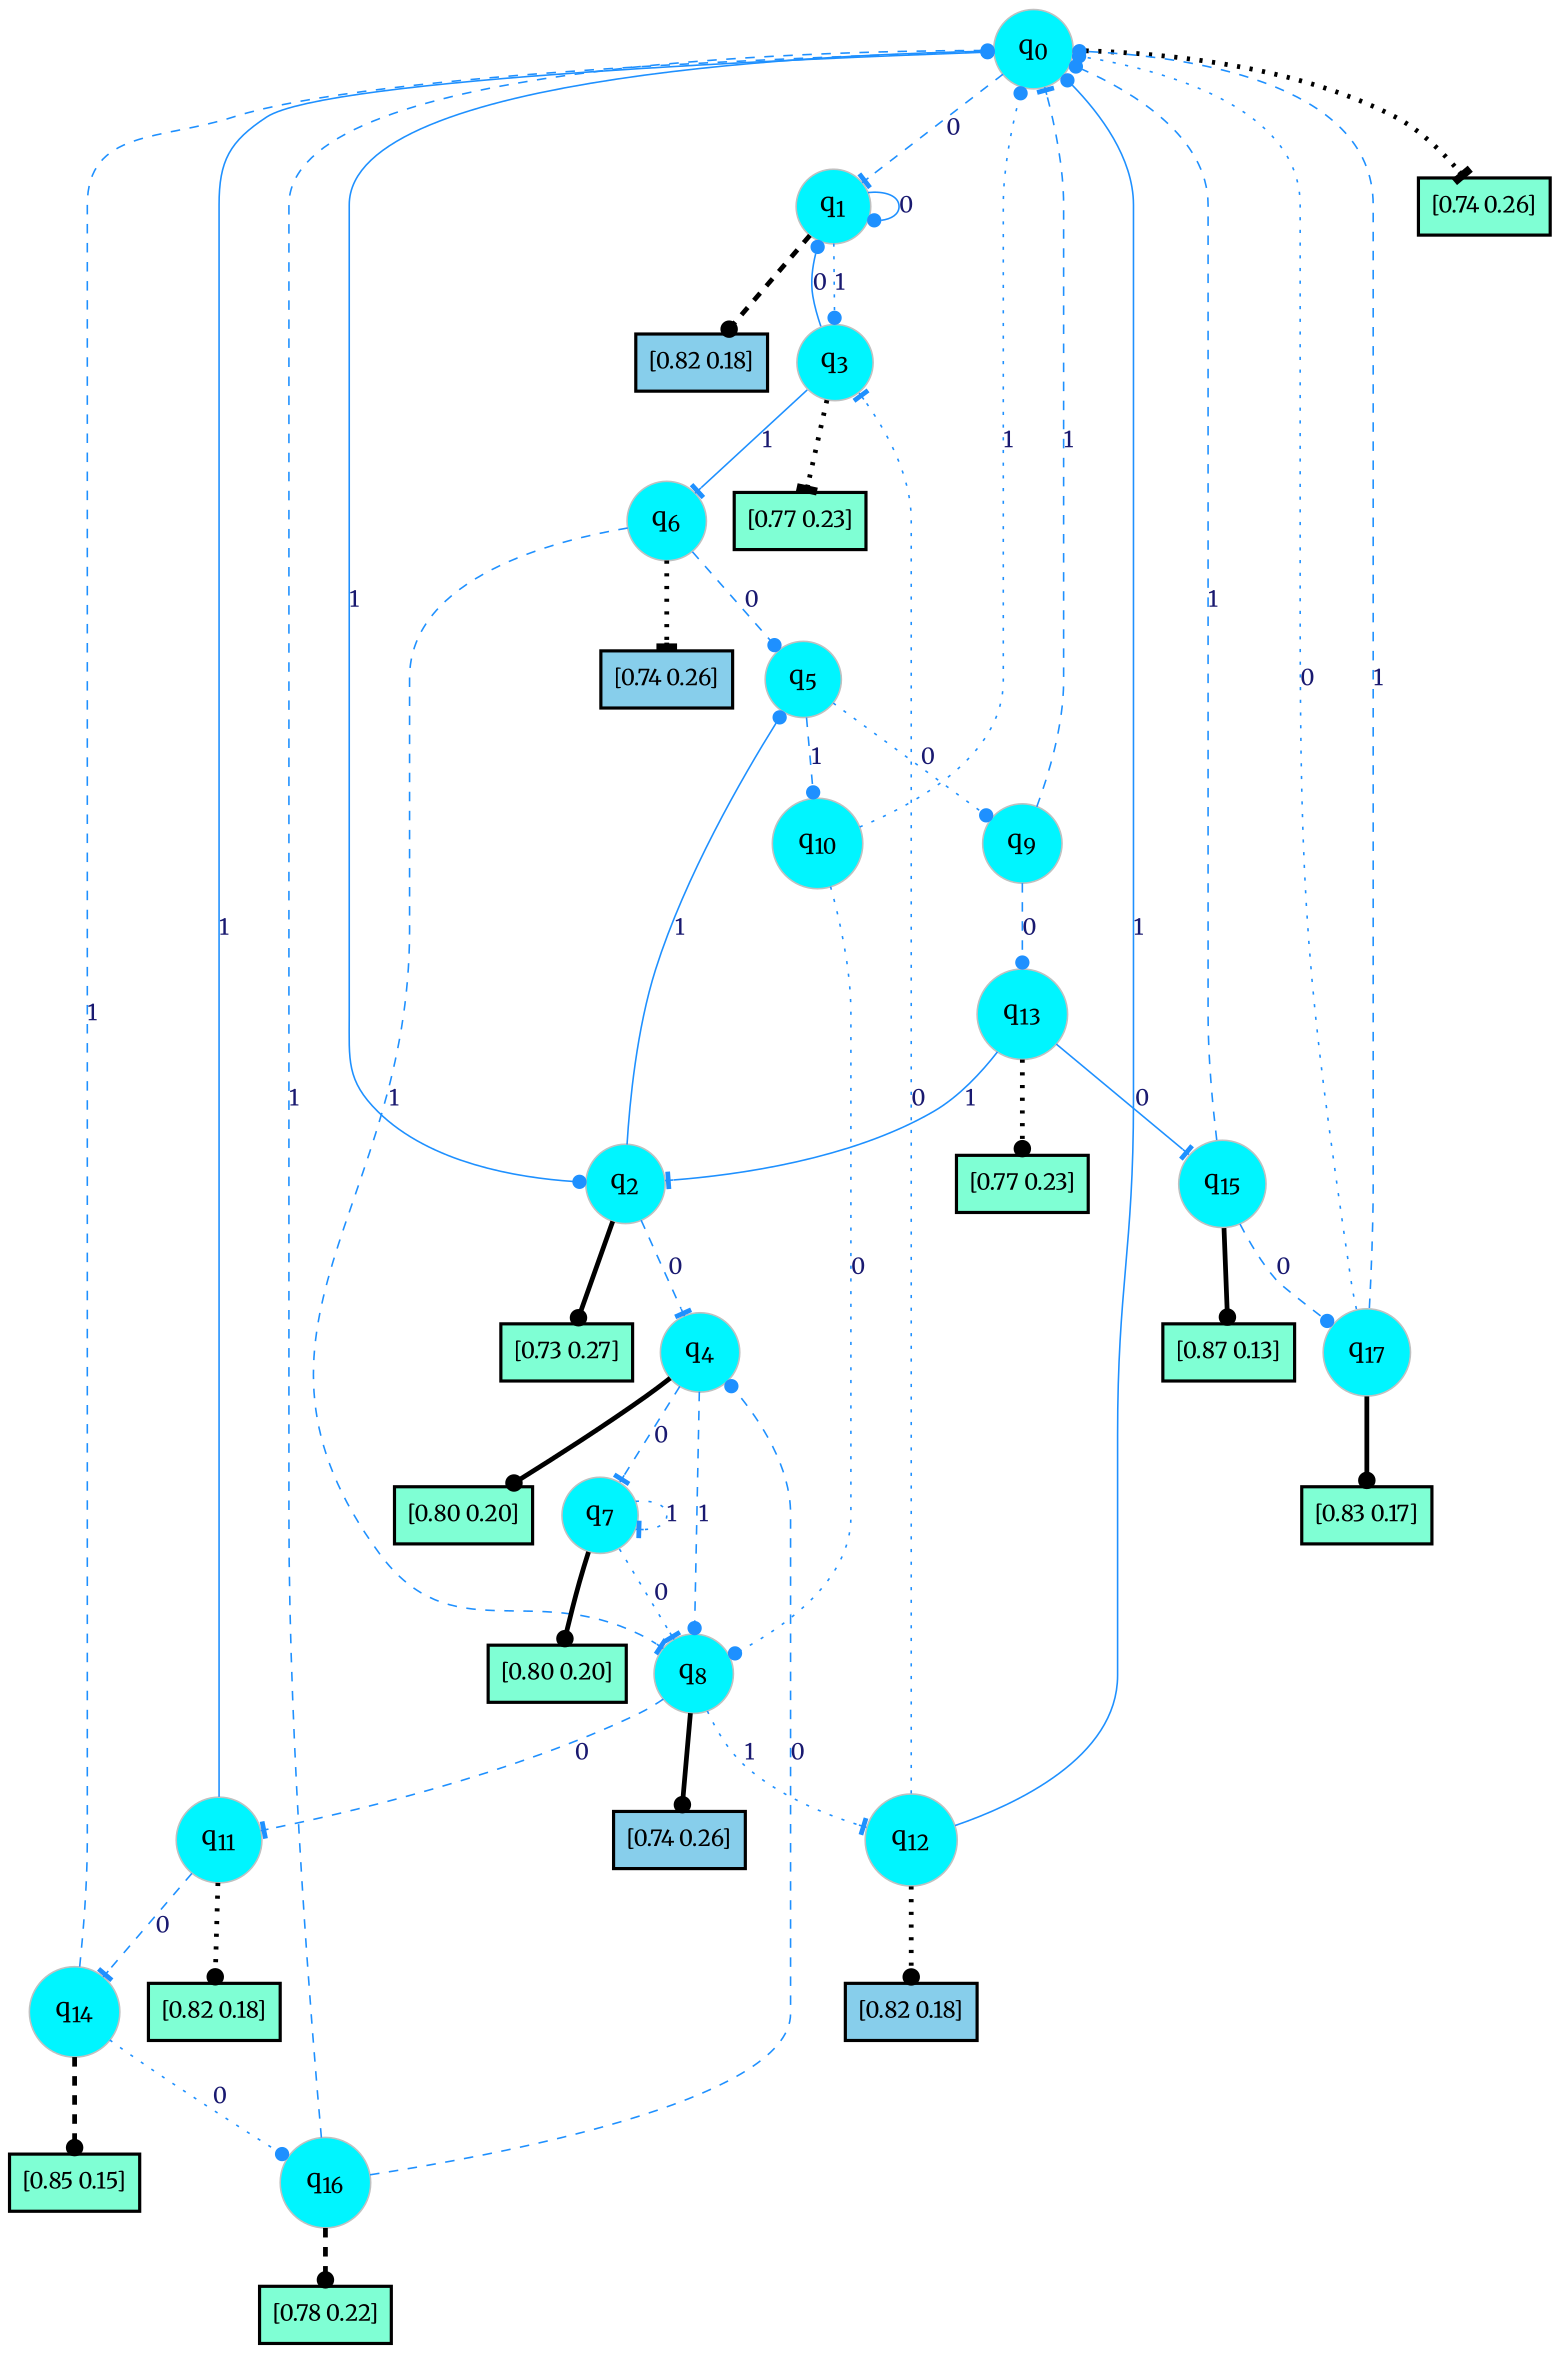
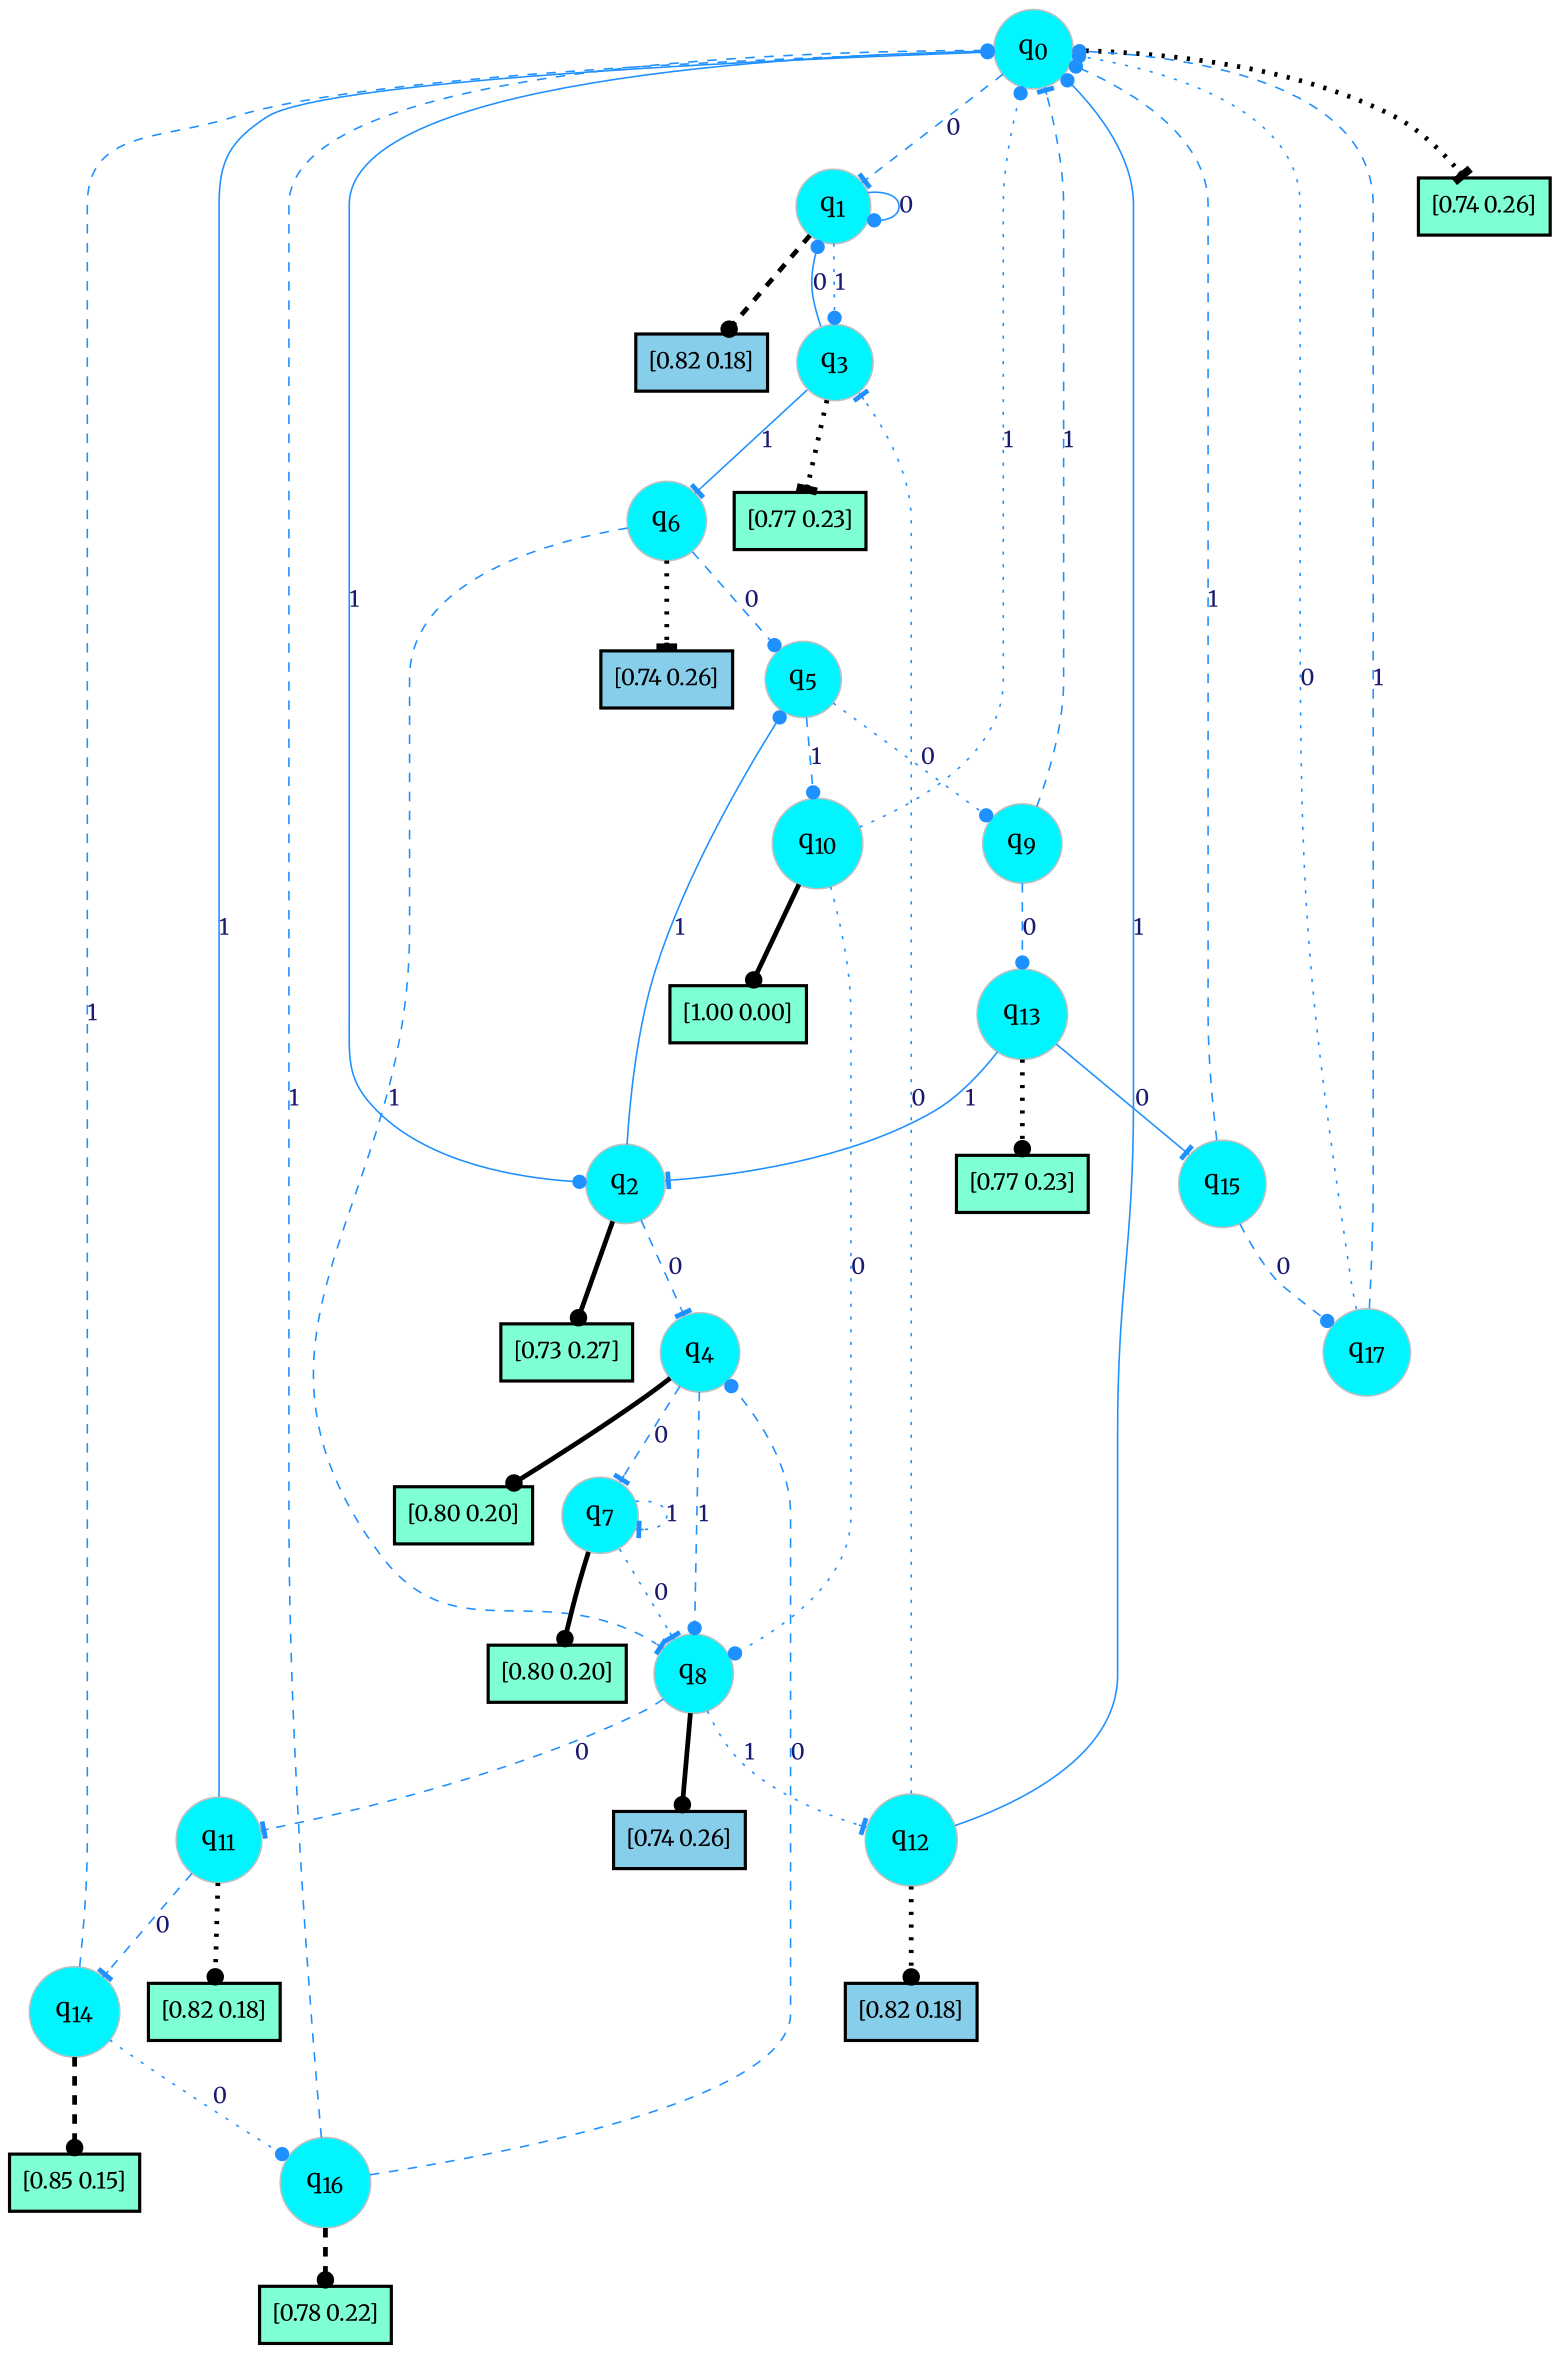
  digraph {
    fontname=Merriweather
    rankdir=TD
    node [color=gray fillcolor=turquoise1 fontcolor=black fontname=Merriweather fontsize=16 fontweight=bold shape=circle style=filled]
    edge [arrowhead=dot arrowsize=1 color=dodgerblue1 fontcolor=midnightblue fontname=Merriweather fontweight=bold penwidth=1 style=dashed weight=20]
    n1 [label=<q<SUB>0</SUB>>]
    n2 [label=<q<SUB>1</SUB>>]
    n3 [label=<q<SUB>2</SUB>>]
    n4 [color=black fillcolor=aquamarine fontsize=14 label="[0.74 0.26]" penwidth=2 shape=box]
    n5 [label=<q<SUB>3</SUB>>]
    n6 [color=black fillcolor=skyblue fontsize=14 label="[0.82 0.18]" penwidth=2 shape=box]
    n7 [label=<q<SUB>4</SUB>>]
    n8 [label=<q<SUB>5</SUB>>]
    n9 [color=black fillcolor=aquamarine fontsize=14 label="[0.73 0.27]" penwidth=2 shape=box]
    n10 [label=<q<SUB>6</SUB>>]
    n11 [color=black fillcolor=aquamarine fontsize=14 label="[0.77 0.23]" penwidth=2 shape=box]
    n12 [label=<q<SUB>7</SUB>>]
    n13 [label=<q<SUB>8</SUB>>]
    n14 [color=black fillcolor=aquamarine fontsize=14 label="[0.80 0.20]" penwidth=2 shape=box]
    n15 [label=<q<SUB>9</SUB>>]
    n16 [label=<q<SUB>10</SUB>>]
    n17 [color=black fillcolor=skyblue fontsize=14 label="[0.74 0.26]" penwidth=2 shape=box]
    n18 [color=black fillcolor=aquamarine fontsize=14 label="[0.80 0.20]" penwidth=2 shape=box]
    n19 [label=<q<SUB>11</SUB>>]
    n20 [label=<q<SUB>12</SUB>>]
    n21 [color=black fillcolor=skyblue fontsize=14 label="[0.74 0.26]" penwidth=2 shape=box]
    n22 [label=<q<SUB>13</SUB>>]
+   n23 [color=black fillcolor=aquamarine fontsize=14 label="[1.00 0.00]" penwidth=2 shape=box]
    n24 [label=<q<SUB>14</SUB>>]
    n25 [color=black fillcolor=aquamarine fontsize=14 label="[0.82 0.18]" penwidth=2 shape=box]
    n26 [color=black fillcolor=skyblue fontsize=14 label="[0.82 0.18]" penwidth=2 shape=box]
    n27 [label=<q<SUB>15</SUB>>]
    n28 [color=black fillcolor=aquamarine fontsize=14 label="[0.77 0.23]" penwidth=2 shape=box]
    n29 [label=<q<SUB>16</SUB>>]
    n30 [color=black fillcolor=aquamarine fontsize=14 label="[0.85 0.15]" penwidth=2 shape=box]
    n31 [label=<q<SUB>17</SUB>>]
-   n32 [color=black fillcolor=aquamarine fontsize=14 label="[0.87 0.13]" penwidth=2 shape=box]
    n33 [color=black fillcolor=aquamarine fontsize=14 label="[0.78 0.22]" penwidth=2 shape=box]
-   n34 [color=black fillcolor=aquamarine fontsize=14 label="[0.83 0.17]" penwidth=2 shape=box]
    n1 -> n2 [arrowhead=tee label=0]
    n1 -> n3 [label=1 style=solid]
    n1 -> n4 [arrowhead=tee color=black penwidth=3 style=dotted]
    n2 -> n2 [label=0 style=solid]
    n2 -> n5 [label=1 style=dotted]
    n2 -> n6 [color=black penwidth=3]
    n3 -> n7 [arrowhead=tee label=0]
    n3 -> n8 [label=1 style=solid]
    n3 -> n9 [color=black penwidth=3 style=solid]
    n5 -> n2 [label=0 style=solid]
    n5 -> n10 [arrowhead=tee label=1 style=solid]
    n5 -> n11 [arrowhead=tee color=black penwidth=3 style=dotted]
    n7 -> n12 [arrowhead=tee label=0]
    n7 -> n13 [label=1]
    n7 -> n14 [color=black penwidth=3 style=solid]
    n8 -> n15 [label=0 style=dotted]
    n8 -> n16 [label=1]
    n10 -> n8 [label=0]
    n10 -> n13 [arrowhead=tee label=1]
    n10 -> n17 [arrowhead=tee color=black penwidth=3 style=dotted]
    n12 -> n12 [arrowhead=tee label=1 style=dotted]
    n12 -> n13 [arrowhead=tee label=0 style=dotted]
    n12 -> n18 [color=black penwidth=3 style=solid]
    n13 -> n19 [arrowhead=tee label=0]
    n13 -> n20 [arrowhead=tee label=1 style=dotted]
    n13 -> n21 [color=black penwidth=3 style=solid]
    n15 -> n1 [arrowhead=tee label=1]
    n15 -> n22 [label=0]
    n16 -> n1 [label=1 style=dotted]
    n16 -> n13 [label=0 style=dotted]
+   n16 -> n23 [color=black penwidth=3 style=solid]
    n19 -> n1 [label=1 style=solid]
    n19 -> n24 [arrowhead=tee label=0]
    n19 -> n25 [color=black penwidth=3 style=dotted]
    n20 -> n1 [label=1 style=solid]
    n20 -> n5 [arrowhead=tee label=0 style=dotted]
    n20 -> n26 [color=black penwidth=3 style=dotted]
    n22 -> n3 [arrowhead=tee label=1 style=solid]
    n22 -> n27 [arrowhead=tee label=0 style=solid]
    n22 -> n28 [color=black penwidth=3 style=dotted]
    n24 -> n1 [label=1]
    n24 -> n29 [label=0 style=dotted]
    n24 -> n30 [color=black penwidth=3]
    n27 -> n1 [label=1]
    n27 -> n31 [label=0]
-   n27 -> n32 [color=black penwidth=3 style=solid]
    n29 -> n1 [label=1]
    n29 -> n7 [label=0]
    n29 -> n33 [color=black penwidth=3]
    n31 -> n1 [label=0 style=dotted]
    n31 -> n1 [label=1]
-   n31 -> n34 [color=black penwidth=3 style=solid]
  }
